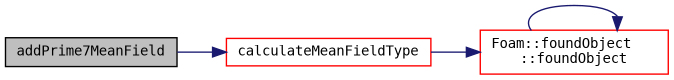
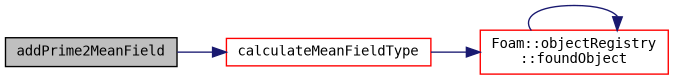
  digraph {
    fontname="DejaVu Sans Mono"
    rankdir=LR
    node [color=red fontname="DejaVu Sans Mono" fontsize=10 shape=record]
    edge [color=midnightblue fontname="DejaVu Sans Mono" fontsize=10 labelfontname=Helvetica labelfontsize=10 style=solid]
-   n1 [color=black fillcolor=grey75 fontcolor=black height=0.2 label=addPrime7MeanField style=filled width=0.4]
+   n1 [color=black fillcolor=grey75 fontcolor=black height=0.2 label=addPrime2MeanField style=filled width=0.4]
    n2 [height=0.2 label=calculateMeanFieldType width=0.4]
-   n3 [height=0.2 label="Foam::foundObject\l::foundObject" width=0.4]
+   n3 [height=0.2 label="Foam::objectRegistry\l::foundObject" width=0.4]
    n1 -> n2
    n2 -> n3
    n3 -> n3
  }
